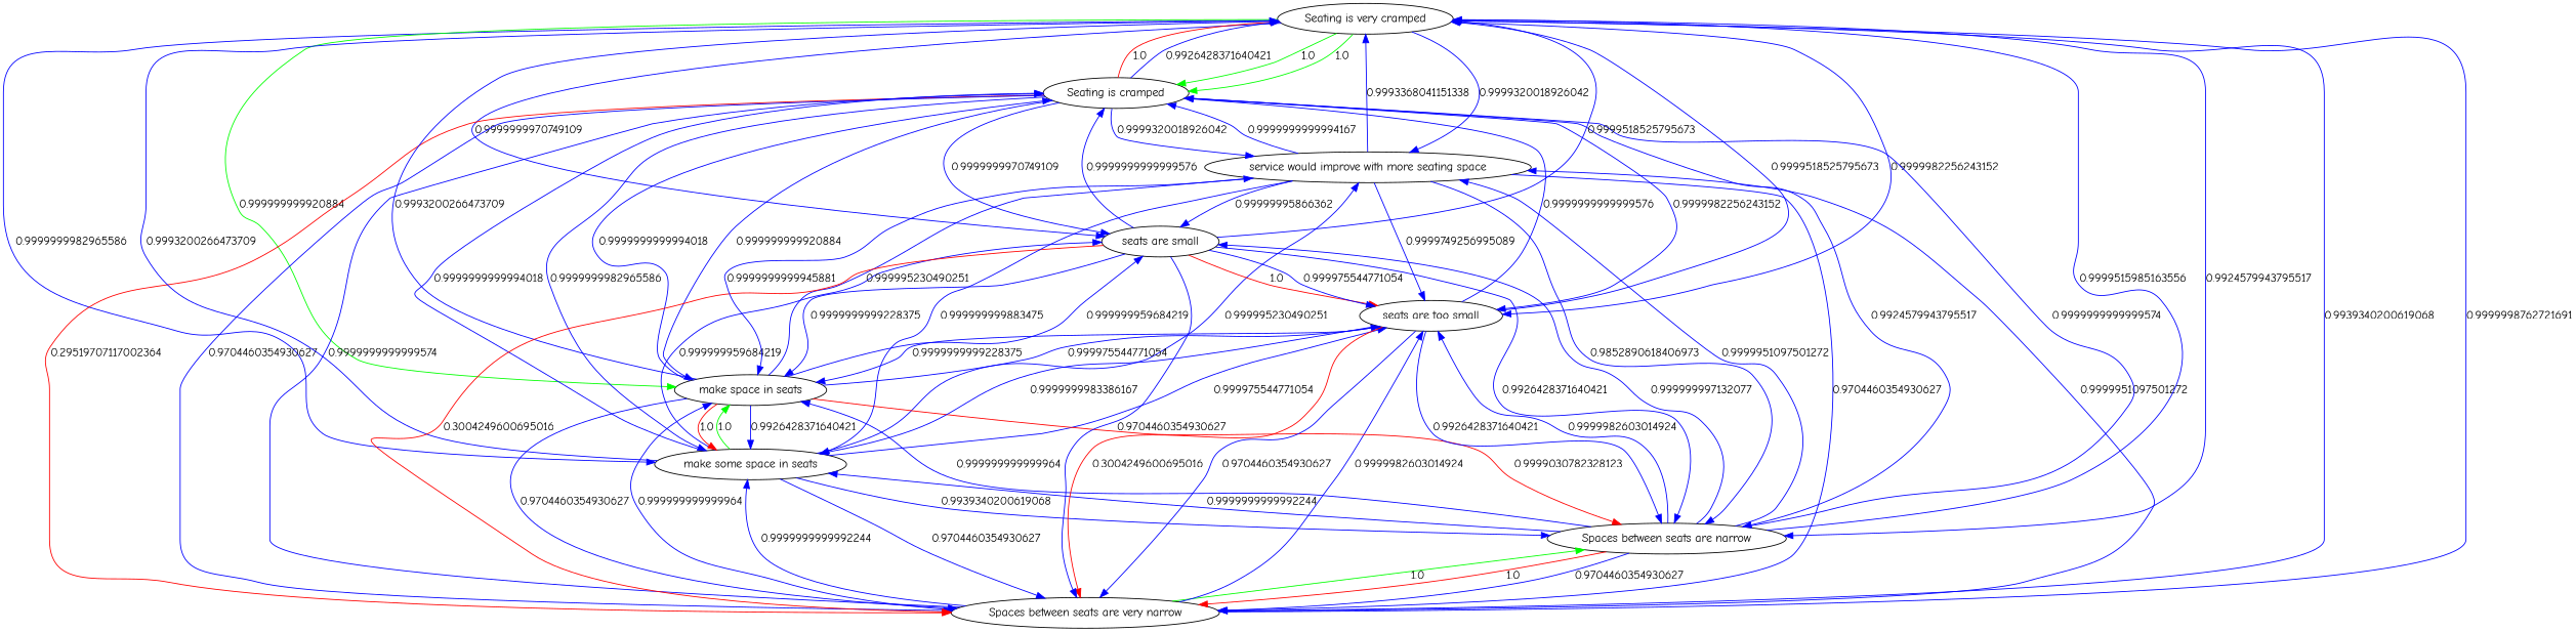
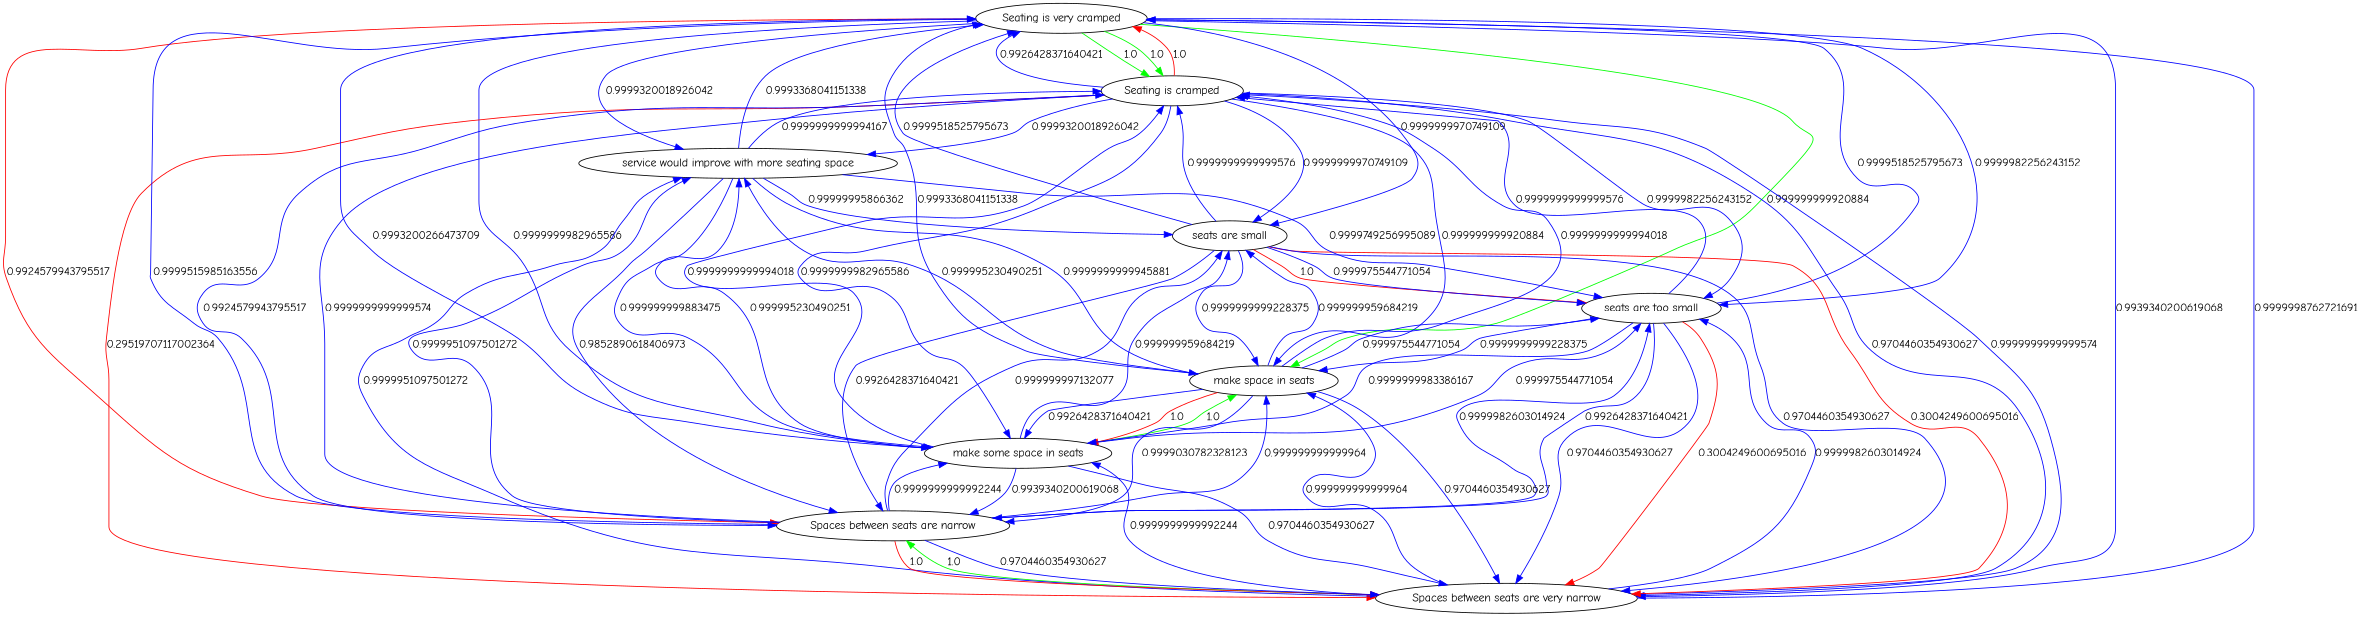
  digraph {
    fontname="Comic Neue"
    node [fontname="Comic Neue"]
    edge [color=blue fontname="Comic Neue"]
    "Seating is very cramped"
    "Seating is cramped"
    "Spaces between seats are very narrow"
    "Spaces between seats are narrow"
    "make some space in seats"
    "make space in seats"
    "seats are too small"
    "seats are small"
    "service would improve with more seating space"
    "Seating is very cramped" -> "Seating is cramped" [color=green label=1.0]
    "Seating is very cramped" -> "Seating is cramped" [color=green label=1.0]
    "Seating is very cramped" -> "Spaces between seats are very narrow" [label=0.9939340200619068]
-   "Seating is very cramped" -> "Spaces between seats are narrow" [label=0.9924579943795517]
+   "Seating is very cramped" -> "Spaces between seats are narrow" [color=red label=0.9924579943795517]
    "Seating is very cramped" -> "make some space in seats" [label=0.9999999982965586]
    "Seating is very cramped" -> "make space in seats" [color=green label=0.999999999920884]
    "Seating is very cramped" -> "seats are too small" [label=0.9999982256243152]
    "Seating is very cramped" -> "seats are small" [label=0.9999999970749109]
    "Seating is very cramped" -> "service would improve with more seating space" [label=0.9999320018926042]
    "Seating is cramped" -> "Seating is very cramped" [color=red label=1.0]
    "Seating is cramped" -> "Seating is very cramped" [label=0.9926428371640421]
    "Seating is cramped" -> "Spaces between seats are very narrow" [color=red label=0.29519707117002364]
    "Seating is cramped" -> "Spaces between seats are very narrow" [label=0.9704460354930627]
    "Seating is cramped" -> "Spaces between seats are narrow" [label=0.9924579943795517]
    "Seating is cramped" -> "make some space in seats" [label=0.9999999982965586]
    "Seating is cramped" -> "make space in seats" [label=0.999999999920884]
    "Seating is cramped" -> "seats are too small" [label=0.9999982256243152]
    "Seating is cramped" -> "seats are small" [label=0.9999999970749109]
    "Seating is cramped" -> "service would improve with more seating space" [label=0.9999320018926042]
    "Spaces between seats are very narrow" -> "Seating is very cramped" [label=0.9999998762721691]
    "Spaces between seats are very narrow" -> "Seating is cramped" [label=0.9999999999999574]
    "Spaces between seats are very narrow" -> "Spaces between seats are narrow" [color=green label=1.0]
    "Spaces between seats are very narrow" -> "make some space in seats" [label=0.9999999999992244]
    "Spaces between seats are very narrow" -> "make space in seats" [label=0.999999999999964]
    "Spaces between seats are very narrow" -> "seats are too small" [label=0.9999982603014924]
    "Spaces between seats are very narrow" -> "service would improve with more seating space" [label=0.9999951097501272]
    "Spaces between seats are narrow" -> "Seating is very cramped" [label=0.9999515985163556]
    "Spaces between seats are narrow" -> "Seating is cramped" [label=0.9999999999999574]
    "Spaces between seats are narrow" -> "Spaces between seats are very narrow" [color=red label=1.0]
    "Spaces between seats are narrow" -> "Spaces between seats are very narrow" [label=0.9704460354930627]
    "Spaces between seats are narrow" -> "make some space in seats" [label=0.9999999999992244]
    "Spaces between seats are narrow" -> "make space in seats" [label=0.999999999999964]
    "Spaces between seats are narrow" -> "seats are too small" [label=0.9999982603014924]
    "Spaces between seats are narrow" -> "seats are small" [label=0.999999997132077]
    "Spaces between seats are narrow" -> "service would improve with more seating space" [label=0.9999951097501272]
    "make some space in seats" -> "Seating is very cramped" [label=0.9993200266473709]
    "make some space in seats" -> "Seating is cramped" [label=0.9999999999994018]
    "make some space in seats" -> "Spaces between seats are very narrow" [label=0.9704460354930627]
    "make some space in seats" -> "Spaces between seats are narrow" [label=0.9939340200619068]
    "make some space in seats" -> "make space in seats" [color=green label=1.0]
    "make some space in seats" -> "seats are too small" [label=0.999975544771054]
    "make some space in seats" -> "seats are small" [label=0.999999959684219]
    "make some space in seats" -> "service would improve with more seating space" [label=0.999995230490251]
-   "make space in seats" -> "Seating is very cramped" [label=0.9993200266473709]
+   "make space in seats" -> "Seating is very cramped" [label=0.9993368041151338]
    "make space in seats" -> "Seating is cramped" [label=0.9999999999994018]
    "make space in seats" -> "Spaces between seats are very narrow" [label=0.9704460354930627]
-   "make space in seats" -> "Spaces between seats are narrow" [color=red label=0.9999030782328123]
+   "make space in seats" -> "Spaces between seats are narrow" [label=0.9999030782328123]
    "make space in seats" -> "make some space in seats" [color=red label=1.0]
    "make space in seats" -> "make some space in seats" [label=0.9926428371640421]
    "make space in seats" -> "seats are too small" [label=0.999975544771054]
    "make space in seats" -> "seats are small" [label=0.999999959684219]
    "make space in seats" -> "service would improve with more seating space" [label=0.999995230490251]
    "seats are too small" -> "Seating is very cramped" [label=0.9999518525795673]
    "seats are too small" -> "Seating is cramped" [label=0.9999999999999576]
    "seats are too small" -> "Spaces between seats are very narrow" [color=red label=0.3004249600695016]
    "seats are too small" -> "Spaces between seats are very narrow" [label=0.9704460354930627]
    "seats are too small" -> "Spaces between seats are narrow" [label=0.9926428371640421]
    "seats are too small" -> "make some space in seats" [label=0.9999999983386167]
    "seats are too small" -> "make space in seats" [label=0.9999999999228375]
    "seats are small" -> "Seating is very cramped" [label=0.9999518525795673]
    "seats are small" -> "Seating is cramped" [label=0.9999999999999576]
    "seats are small" -> "Spaces between seats are very narrow" [color=red label=0.3004249600695016]
    "seats are small" -> "Spaces between seats are very narrow" [label=0.9704460354930627]
    "seats are small" -> "Spaces between seats are narrow" [label=0.9926428371640421]
    "seats are small" -> "make space in seats" [label=0.9999999999228375]
    "seats are small" -> "seats are too small" [color=red label=1.0]
    "seats are small" -> "seats are too small" [label=0.999975544771054]
    "service would improve with more seating space" -> "Seating is very cramped" [label=0.9993368041151338]
    "service would improve with more seating space" -> "Seating is cramped" [label=0.9999999999994167]
-   "service would improve with more seating space" -> "Spaces between seats are very narrow" [label=0.9704460354930627]
    "service would improve with more seating space" -> "Spaces between seats are narrow" [label=0.9852890618406973]
    "service would improve with more seating space" -> "make some space in seats" [label=0.999999999883475]
    "service would improve with more seating space" -> "make space in seats" [label=0.9999999999945881]
    "service would improve with more seating space" -> "seats are too small" [label=0.9999749256995089]
    "service would improve with more seating space" -> "seats are small" [label=0.99999995866362]
  }
